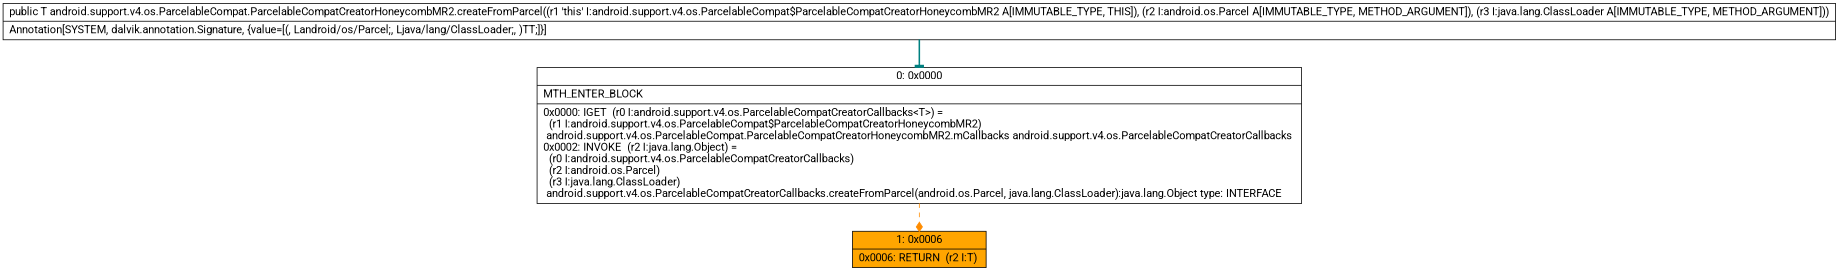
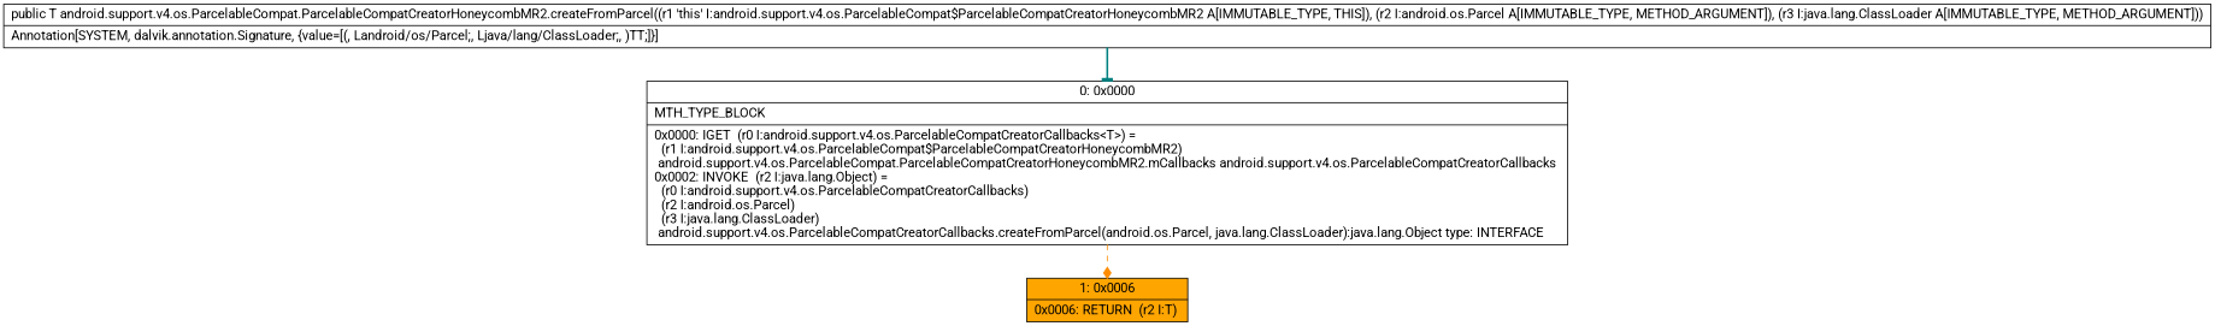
  digraph {
    fontname=Roboto
    node [shape=record style=filled fillcolor=white fontname=Roboto]
    edge [fontname=Roboto]
-   n1 [label="{0\:\ 0x0000|MTH_ENTER_BLOCK\l|0x0000: IGET  (r0 I:android.support.v4.os.ParcelableCompatCreatorCallbacks\<T\>) = \l  (r1 I:android.support.v4.os.ParcelableCompat$ParcelableCompatCreatorHoneycombMR2)\l android.support.v4.os.ParcelableCompat.ParcelableCompatCreatorHoneycombMR2.mCallbacks android.support.v4.os.ParcelableCompatCreatorCallbacks \l0x0002: INVOKE  (r2 I:java.lang.Object) = \l  (r0 I:android.support.v4.os.ParcelableCompatCreatorCallbacks)\l  (r2 I:android.os.Parcel)\l  (r3 I:java.lang.ClassLoader)\l android.support.v4.os.ParcelableCompatCreatorCallbacks.createFromParcel(android.os.Parcel, java.lang.ClassLoader):java.lang.Object type: INTERFACE \l}"]
+   n1 [label="{0\:\ 0x0000|MTH_TYPE_BLOCK\l|0x0000: IGET  (r0 I:android.support.v4.os.ParcelableCompatCreatorCallbacks\<T\>) = \l  (r1 I:android.support.v4.os.ParcelableCompat$ParcelableCompatCreatorHoneycombMR2)\l android.support.v4.os.ParcelableCompat.ParcelableCompatCreatorHoneycombMR2.mCallbacks android.support.v4.os.ParcelableCompatCreatorCallbacks \l0x0002: INVOKE  (r2 I:java.lang.Object) = \l  (r0 I:android.support.v4.os.ParcelableCompatCreatorCallbacks)\l  (r2 I:android.os.Parcel)\l  (r3 I:java.lang.ClassLoader)\l android.support.v4.os.ParcelableCompatCreatorCallbacks.createFromParcel(android.os.Parcel, java.lang.ClassLoader):java.lang.Object type: INTERFACE \l}"]
    n2 [label="{1\:\ 0x0006|0x0006: RETURN  (r2 I:T) \l}" fillcolor=orange]
    n3 [label="{public T android.support.v4.os.ParcelableCompat.ParcelableCompatCreatorHoneycombMR2.createFromParcel((r1 'this' I:android.support.v4.os.ParcelableCompat$ParcelableCompatCreatorHoneycombMR2 A[IMMUTABLE_TYPE, THIS]), (r2 I:android.os.Parcel A[IMMUTABLE_TYPE, METHOD_ARGUMENT]), (r3 I:java.lang.ClassLoader A[IMMUTABLE_TYPE, METHOD_ARGUMENT]))  | Annotation[SYSTEM, dalvik.annotation.Signature, \{value=[(, Landroid\/os\/Parcel;, Ljava\/lang\/ClassLoader;, )TT;]\}]\l}"]
    n1 -> n2 [color=darkorange style=dashed arrowhead=diamond]
    n3 -> n1 [color=teal style=bold arrowhead=tee]
  }
